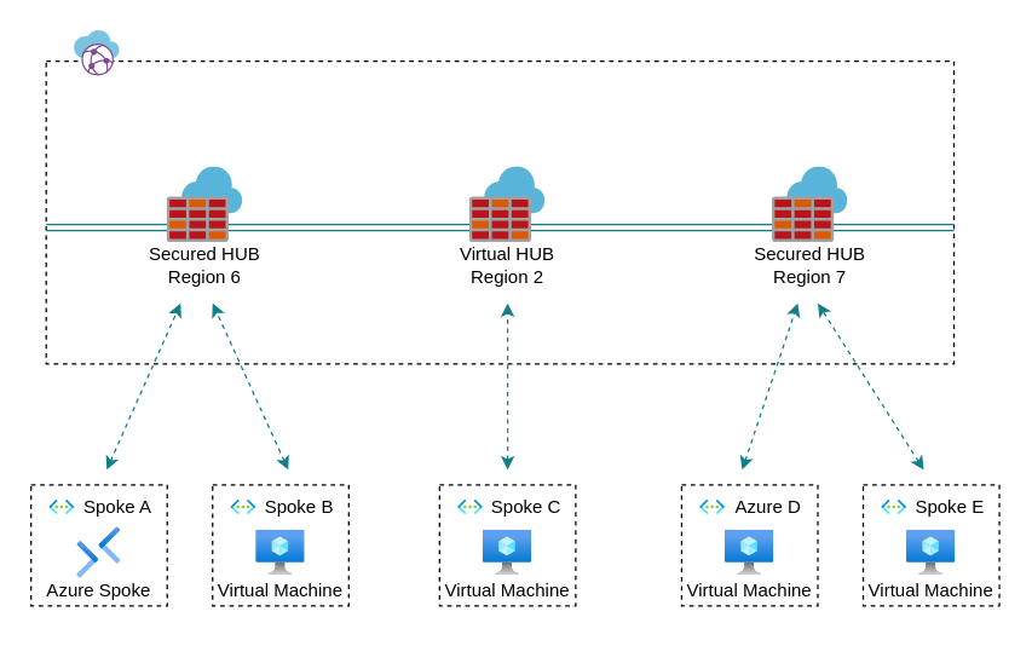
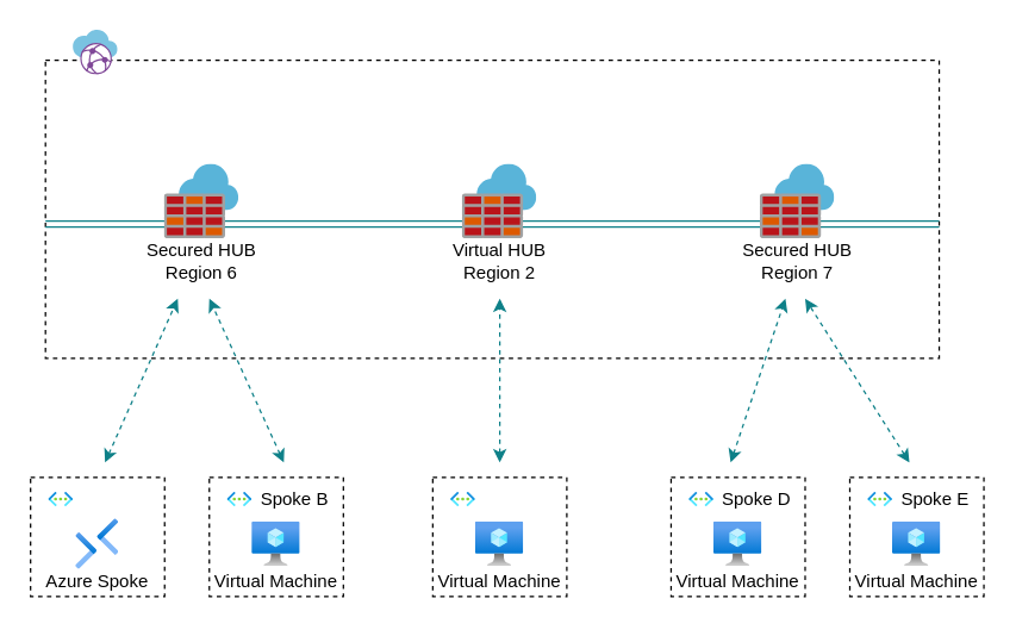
  <mxCell id="0" />
  <mxCell id="1" parent="0" />
  <mxCell id="2" value="" style="rounded=0;whiteSpace=wrap;html=1;dashed=1;" vertex="1" parent="1"><mxGeometry x="30" y="40" width="600" height="200" as="geometry" /></mxCell>
  <mxCell id="3" value="" style="endArrow=none;html=1;rounded=0;entryX=1;entryY=0.5;entryDx=0;entryDy=0;shape=link;strokeWidth=1;fillColor=#b0e3e6;strokeColor=#0e8088;" edge="1" parent="1"><mxGeometry width="50" height="50" relative="1" as="geometry"><mxPoint x="30" y="150" as="sourcePoint" /><mxPoint x="630" y="150" as="targetPoint" /></mxGeometry></mxCell>
  <mxCell id="4" value="" style="image;sketch=0;aspect=fixed;html=1;points=[];align=center;fontSize=12;image=img/lib/mscae/Virtual_WANs.svg;" vertex="1" parent="1"><mxGeometry x="48.83" y="20" width="30" height="30" as="geometry" /></mxCell>
  <mxCell id="5" value="" style="image;sketch=0;aspect=fixed;html=1;points=[];align=center;fontSize=12;image=img/lib/mscae/Azure_Firewall.svg;" vertex="1" parent="1"><mxGeometry x="110" y="110" width="50" height="50" as="geometry" /></mxCell>
  <mxCell id="6" value="" style="image;sketch=0;aspect=fixed;html=1;points=[];align=center;fontSize=12;image=img/lib/mscae/Azure_Firewall.svg;" vertex="1" parent="1"><mxGeometry x="310" y="110" width="50" height="50" as="geometry" /></mxCell>
  <mxCell id="7" value="" style="image;sketch=0;aspect=fixed;html=1;points=[];align=center;fontSize=12;image=img/lib/mscae/Azure_Firewall.svg;" vertex="1" parent="1"><mxGeometry x="510" y="110" width="50" height="50" as="geometry" /></mxCell>
  <mxCell id="8" value="Secured HUB&lt;br&gt;Region 6" style="text;strokeColor=none;align=center;fillColor=none;html=1;verticalAlign=middle;whiteSpace=wrap;rounded=0;" vertex="1" parent="1"><mxGeometry x="90" y="160" width="90" height="30" as="geometry" /></mxCell>
  <mxCell id="9" value="Virtual HUB&lt;br&gt;Region 2" style="text;strokeColor=none;align=center;fillColor=none;html=1;verticalAlign=middle;whiteSpace=wrap;rounded=0;" vertex="1" parent="1"><mxGeometry x="290" y="160" width="90" height="30" as="geometry" /></mxCell>
  <mxCell id="10" value="Secured HUB&lt;br&gt;Region 7" style="text;strokeColor=none;align=center;fillColor=none;html=1;verticalAlign=middle;whiteSpace=wrap;rounded=0;" vertex="1" parent="1"><mxGeometry x="490" y="160" width="90" height="30" as="geometry" /></mxCell>
  <mxCell id="11" value="" style="endArrow=classic;startArrow=classic;html=1;rounded=0;fillColor=#b0e3e6;strokeColor=#0e8088;dashed=1;" edge="1" parent="1"><mxGeometry width="50" height="50" relative="1" as="geometry"><mxPoint x="190" y="310" as="sourcePoint" /><mxPoint x="140" y="200" as="targetPoint" /></mxGeometry></mxCell>
  <mxCell id="12" value="" style="endArrow=classic;startArrow=classic;html=1;rounded=0;fillColor=#b0e3e6;strokeColor=#0e8088;dashed=1;" edge="1" parent="1"><mxGeometry width="50" height="50" relative="1" as="geometry"><mxPoint x="335" y="310" as="sourcePoint" /><mxPoint x="335" y="200" as="targetPoint" /></mxGeometry></mxCell>
  <mxCell id="13" value="" style="endArrow=classic;startArrow=classic;html=1;rounded=0;fillColor=#b0e3e6;strokeColor=#0e8088;dashed=1;" edge="1" parent="1"><mxGeometry width="50" height="50" relative="1" as="geometry"><mxPoint x="490" y="310" as="sourcePoint" /><mxPoint x="526.75" y="200" as="targetPoint" /></mxGeometry></mxCell>
  <mxCell id="14" value="" style="rounded=0;whiteSpace=wrap;html=1;dashed=1;" vertex="1" parent="1"><mxGeometry x="20" y="320" width="90" height="80" as="geometry" /></mxCell>
  <mxCell id="15" value="" style="image;aspect=fixed;html=1;points=[];align=center;fontSize=12;image=img/lib/azure2/networking/Virtual_Networks.svg;" vertex="1" parent="1"><mxGeometry x="32.33" y="330.15" width="16.5" height="9.85" as="geometry" /></mxCell>
  <mxCell id="16" value="Azure Spoke" style="text;strokeColor=none;align=center;fillColor=none;html=1;verticalAlign=middle;whiteSpace=wrap;rounded=0;" vertex="1" parent="1"><mxGeometry x="20" y="375" width="90" height="30" as="geometry" /></mxCell>
- <mxCell id="17" value="Spoke A" style="text;strokeColor=none;align=center;fillColor=none;html=1;verticalAlign=middle;whiteSpace=wrap;rounded=0;" vertex="1" parent="1"><mxGeometry x="48.83" y="325.07" width="56.75" height="20" as="geometry" /></mxCell>
  <mxCell id="18" value="" style="rounded=0;whiteSpace=wrap;html=1;dashed=1;" vertex="1" parent="1"><mxGeometry x="140" y="320" width="90" height="80" as="geometry" /></mxCell>
  <mxCell id="19" value="" style="image;aspect=fixed;html=1;points=[];align=center;fontSize=12;image=img/lib/azure2/networking/Virtual_Networks.svg;" vertex="1" parent="1"><mxGeometry x="152.33" y="330.15" width="16.5" height="9.85" as="geometry" /></mxCell>
  <mxCell id="20" value="" style="image;aspect=fixed;html=1;points=[];align=center;fontSize=12;image=img/lib/azure2/compute/Virtual_Machine.svg;" vertex="1" parent="1"><mxGeometry x="168.83" y="350" width="32.35" height="30" as="geometry" /></mxCell>
  <mxCell id="21" value="Virtual Machine" style="text;strokeColor=none;align=center;fillColor=none;html=1;verticalAlign=middle;whiteSpace=wrap;rounded=0;" vertex="1" parent="1"><mxGeometry x="140" y="375" width="90" height="30" as="geometry" /></mxCell>
  <mxCell id="22" value="Spoke B" style="text;strokeColor=none;align=center;fillColor=none;html=1;verticalAlign=middle;whiteSpace=wrap;rounded=0;" vertex="1" parent="1"><mxGeometry x="168.83" y="325.07" width="56.75" height="20" as="geometry" /></mxCell>
  <mxCell id="23" value="" style="rounded=0;whiteSpace=wrap;html=1;dashed=1;" vertex="1" parent="1"><mxGeometry x="290" y="320" width="90" height="80" as="geometry" /></mxCell>
  <mxCell id="24" value="" style="image;aspect=fixed;html=1;points=[];align=center;fontSize=12;image=img/lib/azure2/networking/Virtual_Networks.svg;" vertex="1" parent="1"><mxGeometry x="302.33" y="330.15" width="16.5" height="9.85" as="geometry" /></mxCell>
  <mxCell id="25" value="" style="image;aspect=fixed;html=1;points=[];align=center;fontSize=12;image=img/lib/azure2/compute/Virtual_Machine.svg;" vertex="1" parent="1"><mxGeometry x="318.83" y="350" width="32.35" height="30" as="geometry" /></mxCell>
  <mxCell id="26" value="Virtual Machine" style="text;strokeColor=none;align=center;fillColor=none;html=1;verticalAlign=middle;whiteSpace=wrap;rounded=0;" vertex="1" parent="1"><mxGeometry x="290" y="375" width="90" height="30" as="geometry" /></mxCell>
- <mxCell id="27" value="Spoke C" style="text;strokeColor=none;align=center;fillColor=none;html=1;verticalAlign=middle;whiteSpace=wrap;rounded=0;" vertex="1" parent="1"><mxGeometry x="318.83" y="325.07" width="56.75" height="20" as="geometry" /></mxCell>
  <mxCell id="28" value="" style="rounded=0;whiteSpace=wrap;html=1;dashed=1;" vertex="1" parent="1"><mxGeometry x="450" y="320" width="90" height="80" as="geometry" /></mxCell>
  <mxCell id="29" value="" style="image;aspect=fixed;html=1;points=[];align=center;fontSize=12;image=img/lib/azure2/networking/Virtual_Networks.svg;" vertex="1" parent="1"><mxGeometry x="462.33" y="330.15" width="16.5" height="9.85" as="geometry" /></mxCell>
  <mxCell id="30" value="" style="image;aspect=fixed;html=1;points=[];align=center;fontSize=12;image=img/lib/azure2/compute/Virtual_Machine.svg;" vertex="1" parent="1"><mxGeometry x="478.83" y="350" width="32.35" height="30" as="geometry" /></mxCell>
  <mxCell id="31" value="Virtual Machine" style="text;strokeColor=none;align=center;fillColor=none;html=1;verticalAlign=middle;whiteSpace=wrap;rounded=0;" vertex="1" parent="1"><mxGeometry x="450" y="375" width="90" height="30" as="geometry" /></mxCell>
- <mxCell id="32" value="Azure D" style="text;strokeColor=none;align=center;fillColor=none;html=1;verticalAlign=middle;whiteSpace=wrap;rounded=0;" vertex="1" parent="1"><mxGeometry x="478.83" y="325.07" width="56.75" height="20" as="geometry" /></mxCell>
+ <mxCell id="32" value="Spoke D" style="text;strokeColor=none;align=center;fillColor=none;html=1;verticalAlign=middle;whiteSpace=wrap;rounded=0;" vertex="1" parent="1"><mxGeometry x="478.83" y="325.07" width="56.75" height="20" as="geometry" /></mxCell>
  <mxCell id="33" value="" style="rounded=0;whiteSpace=wrap;html=1;dashed=1;" vertex="1" parent="1"><mxGeometry x="570" y="320" width="90" height="80" as="geometry" /></mxCell>
  <mxCell id="34" value="" style="image;aspect=fixed;html=1;points=[];align=center;fontSize=12;image=img/lib/azure2/networking/Virtual_Networks.svg;" vertex="1" parent="1"><mxGeometry x="582.33" y="330.15" width="16.5" height="9.85" as="geometry" /></mxCell>
  <mxCell id="35" value="" style="image;aspect=fixed;html=1;points=[];align=center;fontSize=12;image=img/lib/azure2/compute/Virtual_Machine.svg;" vertex="1" parent="1"><mxGeometry x="598.83" y="350" width="32.35" height="30" as="geometry" /></mxCell>
  <mxCell id="36" value="Virtual Machine" style="text;strokeColor=none;align=center;fillColor=none;html=1;verticalAlign=middle;whiteSpace=wrap;rounded=0;" vertex="1" parent="1"><mxGeometry x="570" y="375" width="90" height="30" as="geometry" /></mxCell>
  <mxCell id="37" value="Spoke E" style="text;strokeColor=none;align=center;fillColor=none;html=1;verticalAlign=middle;whiteSpace=wrap;rounded=0;" vertex="1" parent="1"><mxGeometry x="598.83" y="325.07" width="56.75" height="20" as="geometry" /></mxCell>
  <mxCell id="38" value="" style="endArrow=classic;startArrow=classic;html=1;rounded=0;fillColor=#b0e3e6;strokeColor=#0e8088;dashed=1;" edge="1" parent="1"><mxGeometry width="50" height="50" relative="1" as="geometry"><mxPoint x="610" y="310" as="sourcePoint" /><mxPoint x="540" y="200" as="targetPoint" /></mxGeometry></mxCell>
  <mxCell id="39" value="" style="image;aspect=fixed;html=1;points=[];align=center;fontSize=12;image=img/lib/azure2/networking/Bastions.svg;" vertex="1" parent="1"><mxGeometry x="50.5" y="348" width="29" height="34" as="geometry" /></mxCell>
  <mxCell id="40" value="" style="endArrow=classic;startArrow=classic;html=1;rounded=0;fillColor=#b0e3e6;strokeColor=#0e8088;dashed=1;" edge="1" parent="1"><mxGeometry width="50" height="50" relative="1" as="geometry"><mxPoint x="70" y="310" as="sourcePoint" /><mxPoint x="118.83" y="200" as="targetPoint" /></mxGeometry></mxCell>
